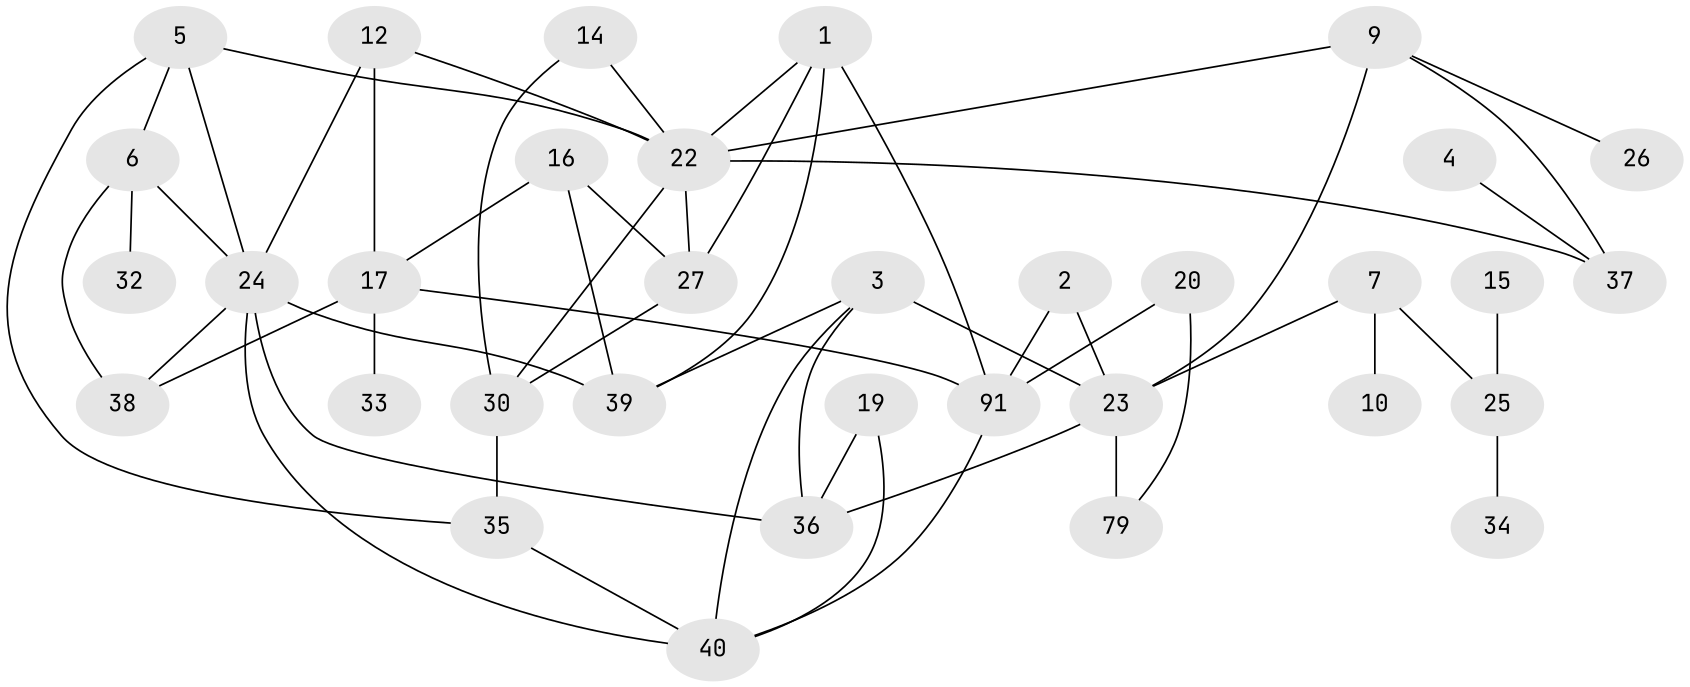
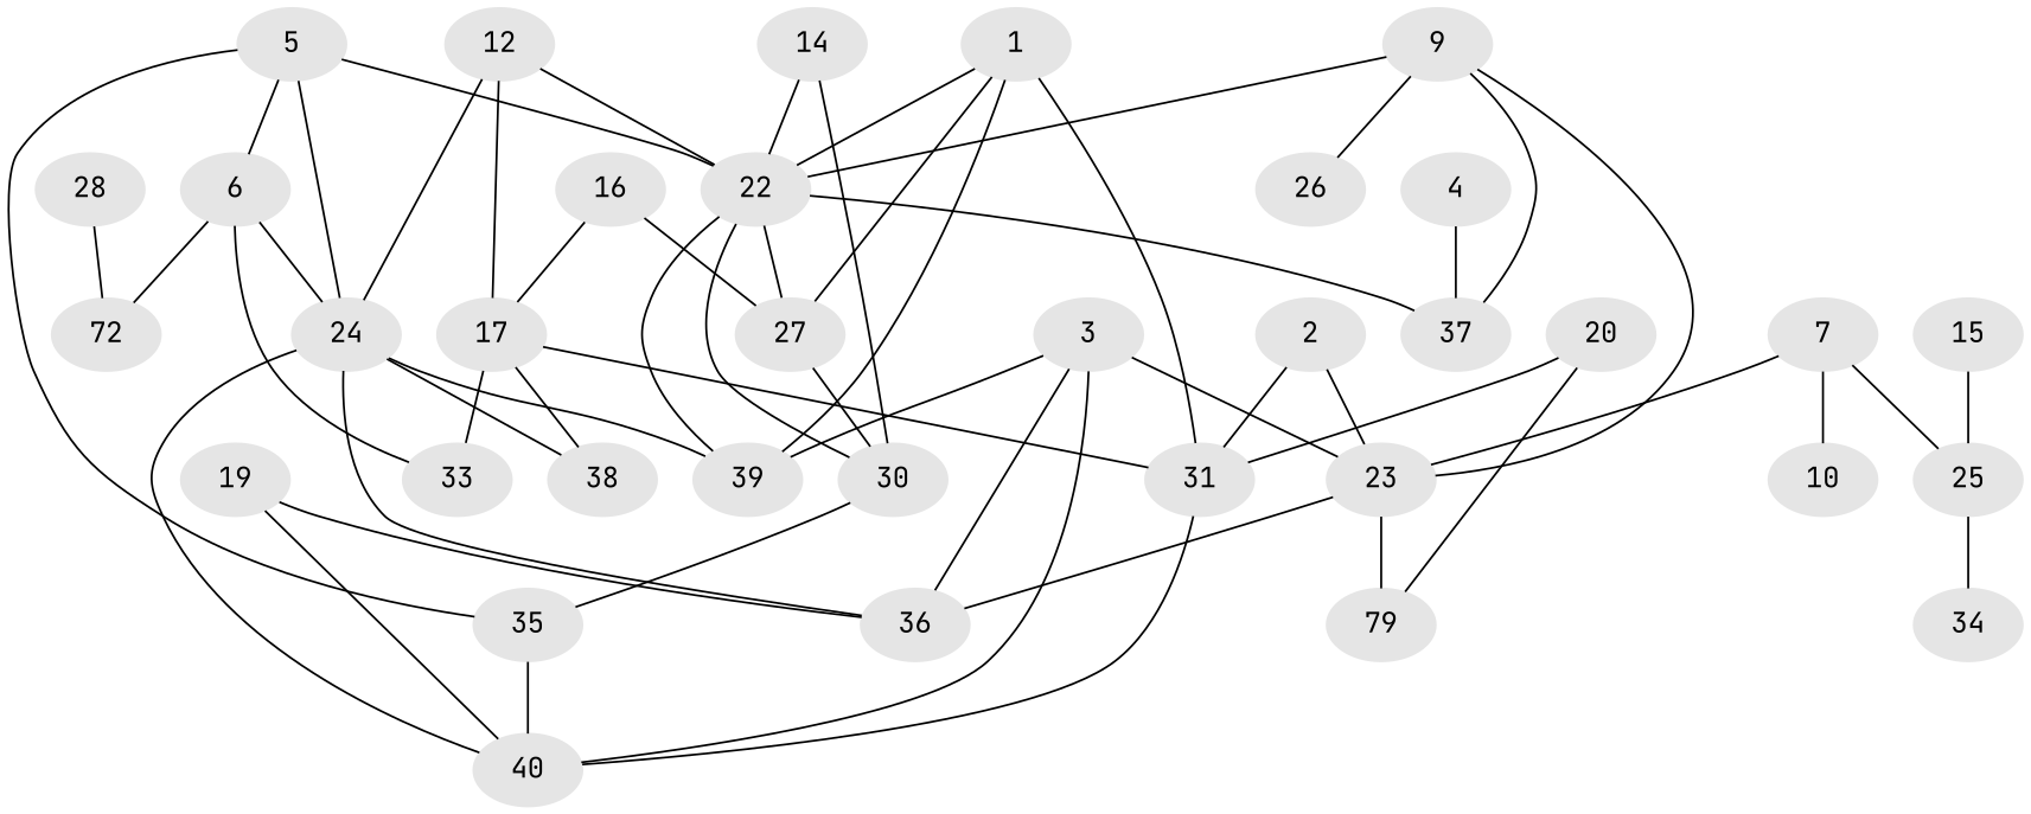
  graph {
    fontname="JetBrains Mono"
    node [color=gray90 fontname="JetBrains Mono" style=filled]
    edge [fontname="JetBrains Mono" weight=1.0]
    1
    22
    27
-   31 [label=91]
+   31
    39
    37
    30
    40
    2
    23
    36
    n12 [label=79]
    3
    4
    5
    6
    24
    35
-   32
+   32 [label=72]
    38
    7
    10
    25
    34
    19
    9
    26
    12
    17
    33
    14
    15
    16
    20
+   28
    1 -- 22
    1 -- 27
    1 -- 31
    1 -- 39
    22 -- 27
-   16 -- 39
+   22 -- 39
    22 -- 37
    22 -- 30
    27 -- 30
    31 -- 40
    30 -- 35
    2 -- 31
    2 -- 23
    23 -- 36
    23 -- n12 [weight=2.0]
    3 -- 39
    3 -- 40
    3 -- 23
    3 -- 36
    4 -- 37
    5 -- 22
    5 -- 6
    5 -- 24
    5 -- 35
    6 -- 24
    6 -- 32
-   6 -- 38
+   6 -- 33
    24 -- 39 [weight=3.0]
    24 -- 40
    24 -- 36
    24 -- 38
    35 -- 40
    7 -- 23
    7 -- 10
    7 -- 25
    25 -- 34
    19 -- 40
    19 -- 36
    9 -- 22
    9 -- 37
    9 -- 23
    9 -- 26
    12 -- 22
    12 -- 24
    12 -- 17
    17 -- 31
    17 -- 38
    17 -- 33 [weight=2.0]
    14 -- 22
    14 -- 30
    15 -- 25
    16 -- 27
    16 -- 17
    20 -- 31
    20 -- n12
+   28 -- 32
  }
